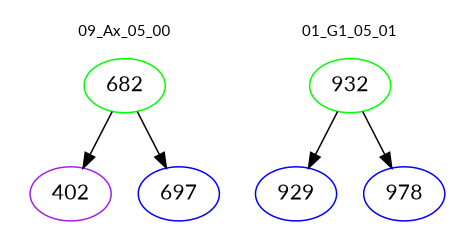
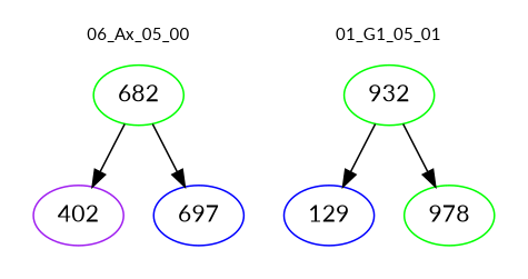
  digraph {
    fontname=Lato
    node [color=blue fontname=Lato]
    edge [color=black fontname=Lato]
    n1 [color=green label=682]
    n2 [color=purple label=402]
    n3 [label=697]
    n4 [color=green label=932]
-   n5 [label=929]
-   n6 [label=978]
+   n5 [label=129]
+   n6 [color=green label=978]
    subgraph cluster_1 {
      color=white
      fontsize=10
-     label="09_Ax_05_00"
+     label="06_Ax_05_00"
      n1
      n2
      n3
    }
    subgraph cluster_2 {
      color=white
      fontsize=10
      label="01_G1_05_01"
      n4
      n5
      n6
    }
    n1 -> n2
    n1 -> n3
    n4 -> n5
    n4 -> n6
  }
